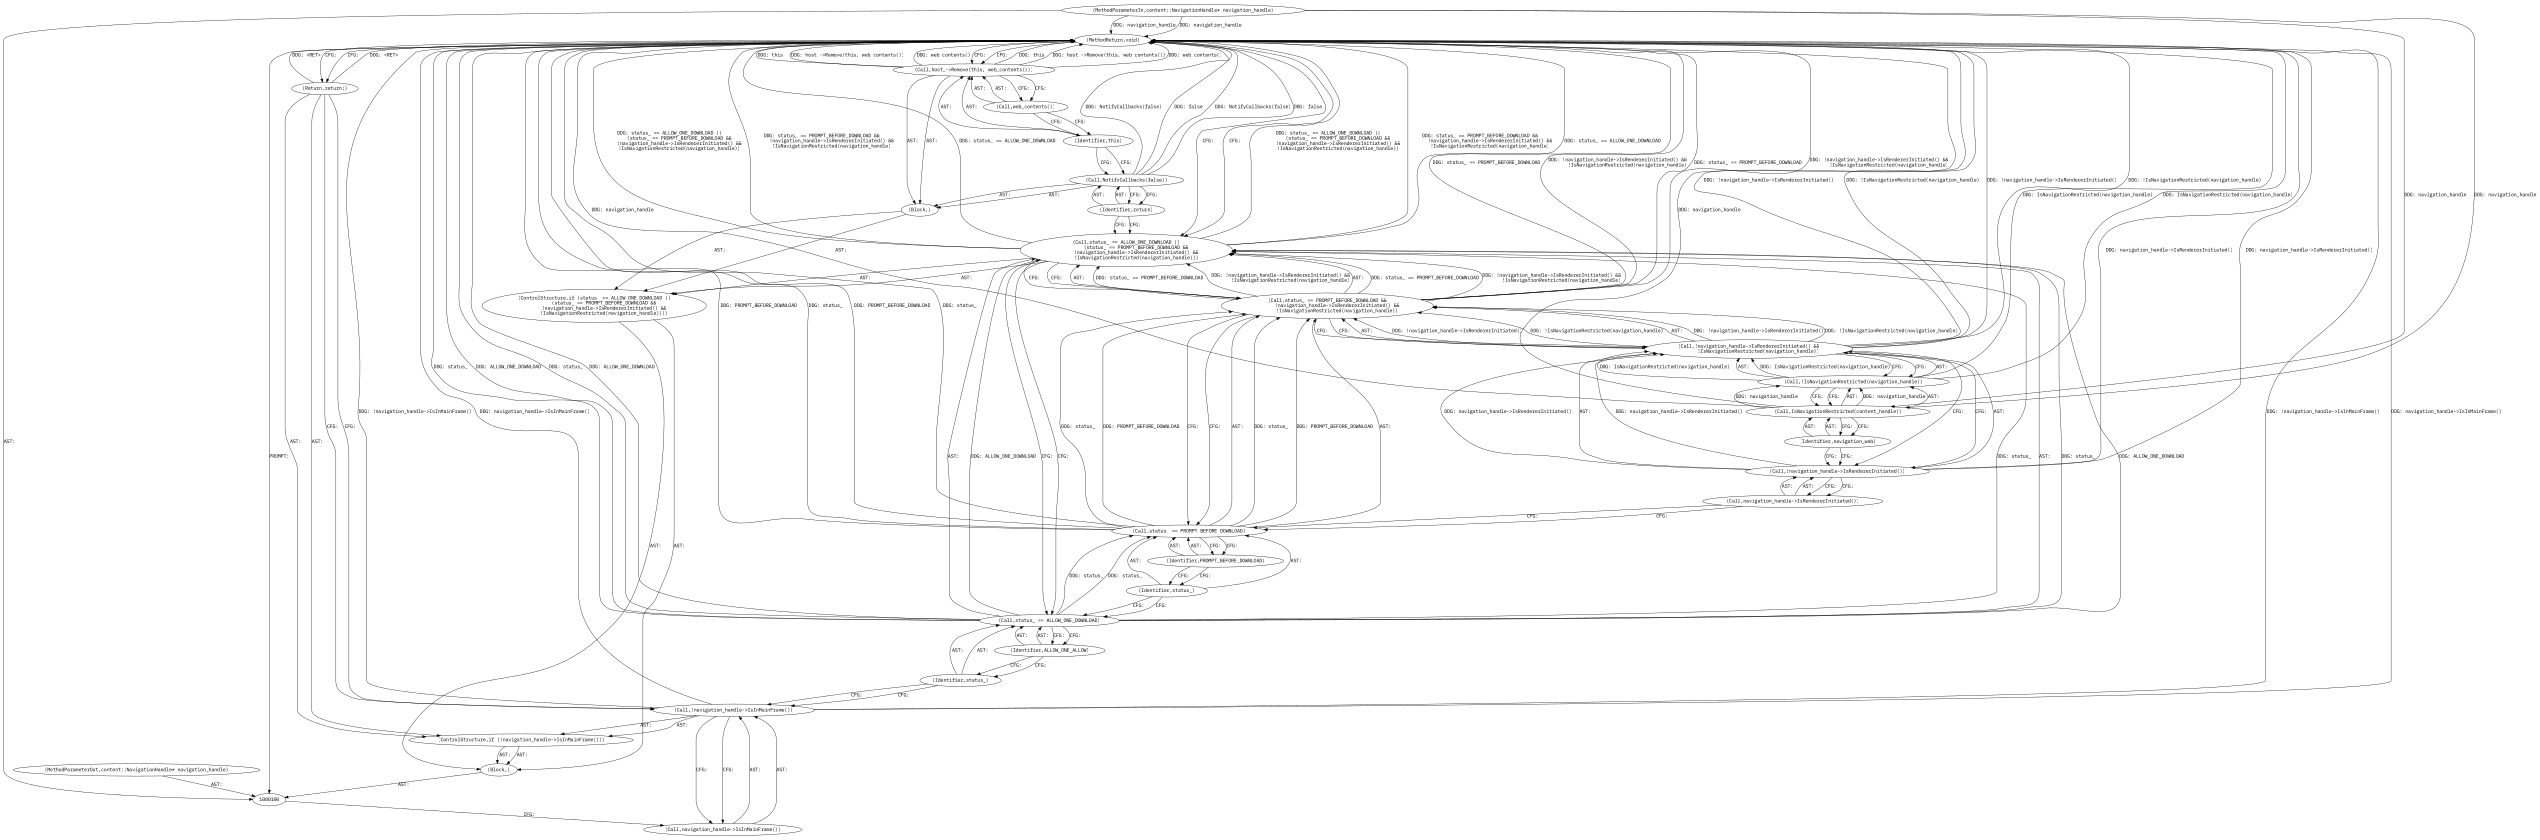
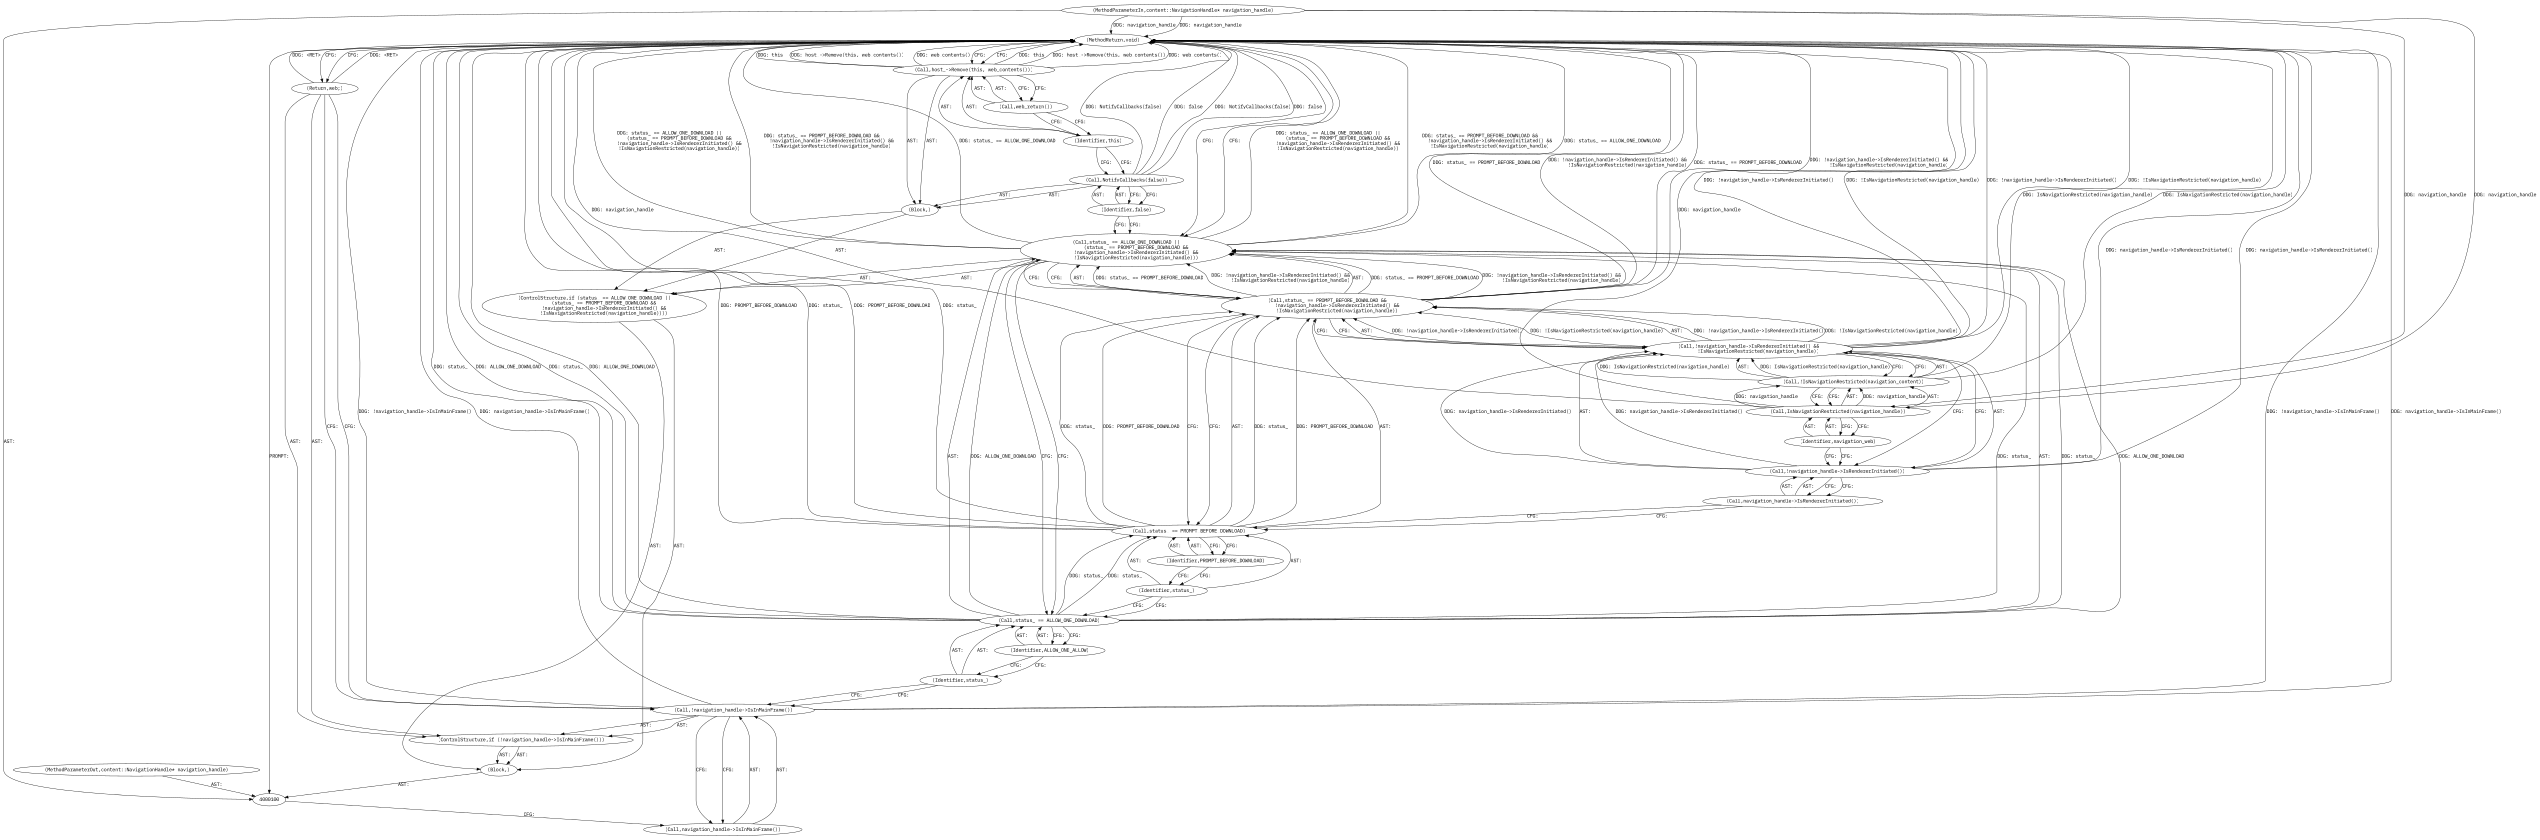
  digraph {
    fontname="IBM Plex Mono"
    node [fontname="IBM Plex Mono"]
    edge [fontname="IBM Plex Mono"]
    n1 [label="(MethodReturn,void)"]
    n2 [label="(Call,host_->Remove(this, web_contents()))"]
-   n3 [label="(Return,return;)"]
+   n3 [label="(Return,web;)"]
    n4 [label="(Call,status_ == ALLOW_ONE_DOWNLOAD ||\n       (status_ == PROMPT_BEFORE_DOWNLOAD &&\n       !navigation_handle->IsRendererInitiated() &&\n       !IsNavigationRestricted(navigation_handle)))"]
-   1000100
+   1000100 [label=4000100]
    n6 [label="(Block,)"]
-   n7 [label="(Call,web_contents())"]
+   n7 [label="(Call,web_return())"]
    n8 [label="(ControlStructure,if (!navigation_handle->IsInMainFrame()))"]
    n9 [label="(Call,!navigation_handle->IsInMainFrame())"]
    n10 [label="(Call,status_ == ALLOW_ONE_DOWNLOAD)"]
    n11 [label="(ControlStructure,if (status_ == ALLOW_ONE_DOWNLOAD ||\n       (status_ == PROMPT_BEFORE_DOWNLOAD &&\n       !navigation_handle->IsRendererInitiated() &&\n       !IsNavigationRestricted(navigation_handle))))"]
    n12 [label="(Call,status_ == PROMPT_BEFORE_DOWNLOAD &&\n       !navigation_handle->IsRendererInitiated() &&\n       !IsNavigationRestricted(navigation_handle))"]
    n13 [label="(Call,navigation_handle->IsInMainFrame())"]
-   n14 [label="(Identifier,return)"]
+   n14 [label="(Identifier,false)"]
    n15 [label="(Call,NotifyCallbacks(false))"]
    n16 [label="(Identifier,this)"]
    n17 [label="(MethodParameterIn,content::NavigationHandle* navigation_handle)"]
-   n18 [label="(Call,IsNavigationRestricted(content_handle))"]
-   n19 [label="(Call,!IsNavigationRestricted(navigation_handle))"]
+   n18 [label="(Call,IsNavigationRestricted(navigation_handle))"]
+   n19 [label="(Call,!IsNavigationRestricted(navigation_content))"]
    n20 [label="(Identifier,navigation_web)"]
    n21 [label="(MethodParameterOut,content::NavigationHandle* navigation_handle)"]
    n22 [label="(Block,)"]
    n23 [label="(Identifier,ALLOW_ONE_ALLOW)"]
    n24 [label="(Identifier,status_)"]
    n25 [label="(Call,status_ == PROMPT_BEFORE_DOWNLOAD)"]
    n26 [label="(Call,!navigation_handle->IsRendererInitiated() &&\n       !IsNavigationRestricted(navigation_handle))"]
    n27 [label="(Identifier,PROMPT_BEFORE_DOWNLOAD)"]
    n28 [label="(Identifier,status_)"]
    n29 [label="(Call,!navigation_handle->IsRendererInitiated())"]
    n30 [label="(Call,navigation_handle->IsRendererInitiated())"]
    n1 -> n2 [label="CFG: "]
    n1 -> n2 [label="CFG: "]
    n1 -> n3 [label="CFG: "]
    n1 -> n3 [label="CFG: "]
    n1 -> n4 [label="CFG: "]
    n1 -> n4 [label="CFG: "]
    n1 -> 1000100 [label="PROMPT: "]
    n2 -> n1 [label="DDG: this"]
    n2 -> n1 [label="DDG: host_->Remove(this, web_contents())"]
    n2 -> n1 [label="DDG: web_contents()"]
    n2 -> n1 [label="DDG: this"]
    n2 -> n1 [label="DDG: host_->Remove(this, web_contents())"]
    n2 -> n1 [label="DDG: web_contents()"]
    n2 -> n6 [label="AST: "]
    n2 -> n6 [label="AST: "]
    n2 -> n7 [label="CFG: "]
    n2 -> n7 [label="CFG: "]
    n3 -> n1 [label="DDG: <RET>"]
    n3 -> n1 [label="DDG: <RET>"]
    n3 -> n8 [label="AST: "]
    n3 -> n8 [label="AST: "]
    n3 -> n9 [label="CFG: "]
    n3 -> n9 [label="CFG: "]
    n4 -> n1 [label="DDG: status_ == ALLOW_ONE_DOWNLOAD ||\n       (status_ == PROMPT_BEFORE_DOWNLOAD &&\n       !navigation_handle->IsRendererInitiated() &&\n       !IsNavigationRestricted(navigation_handle))"]
    n4 -> n1 [label="DDG: status_ == PROMPT_BEFORE_DOWNLOAD &&\n       !navigation_handle->IsRendererInitiated() &&\n       !IsNavigationRestricted(navigation_handle)"]
    n4 -> n1 [label="DDG: status_ == ALLOW_ONE_DOWNLOAD"]
    n4 -> n1 [label="DDG: status_ == ALLOW_ONE_DOWNLOAD ||\n       (status_ == PROMPT_BEFORE_DOWNLOAD &&\n       !navigation_handle->IsRendererInitiated() &&\n       !IsNavigationRestricted(navigation_handle))"]
    n4 -> n1 [label="DDG: status_ == PROMPT_BEFORE_DOWNLOAD &&\n       !navigation_handle->IsRendererInitiated() &&\n       !IsNavigationRestricted(navigation_handle)"]
    n4 -> n1 [label="DDG: status_ == ALLOW_ONE_DOWNLOAD"]
    n4 -> n10 [label="CFG: "]
    n4 -> n10 [label="CFG: "]
    n4 -> n11 [label="AST: "]
    n4 -> n11 [label="AST: "]
    n4 -> n12 [label="CFG: "]
    n4 -> n12 [label="CFG: "]
    1000100 -> n13 [label="CFG: "]
    n6 -> n11 [label="AST: "]
    n6 -> n11 [label="AST: "]
    n7 -> n2 [label="AST: "]
    n7 -> n2 [label="AST: "]
    n7 -> n16 [label="CFG: "]
    n7 -> n16 [label="CFG: "]
    n8 -> n22 [label="AST: "]
    n8 -> n22 [label="AST: "]
    n9 -> n1 [label="DDG: !navigation_handle->IsInMainFrame()"]
    n9 -> n1 [label="DDG: navigation_handle->IsInMainFrame()"]
    n9 -> n1 [label="DDG: !navigation_handle->IsInMainFrame()"]
    n9 -> n1 [label="DDG: navigation_handle->IsInMainFrame()"]
    n9 -> n8 [label="AST: "]
    n9 -> n8 [label="AST: "]
    n9 -> n13 [label="CFG: "]
    n9 -> n13 [label="CFG: "]
    n10 -> n1 [label="DDG: status_"]
    n10 -> n1 [label="DDG: ALLOW_ONE_DOWNLOAD"]
    n10 -> n1 [label="DDG: status_"]
    n10 -> n1 [label="DDG: ALLOW_ONE_DOWNLOAD"]
    n10 -> n4 [label="AST: "]
    n10 -> n4 [label="DDG: status_"]
    n10 -> n4 [label="DDG: ALLOW_ONE_DOWNLOAD"]
    n10 -> n4 [label="AST: "]
    n10 -> n4 [label="DDG: status_"]
    n10 -> n4 [label="DDG: ALLOW_ONE_DOWNLOAD"]
    n10 -> n23 [label="CFG: "]
    n10 -> n23 [label="CFG: "]
    n10 -> n25 [label="DDG: status_"]
    n10 -> n25 [label="DDG: status_"]
    n11 -> n22 [label="AST: "]
    n11 -> n22 [label="AST: "]
    n12 -> n1 [label="DDG: status_ == PROMPT_BEFORE_DOWNLOAD"]
    n12 -> n1 [label="DDG: !navigation_handle->IsRendererInitiated() &&\n       !IsNavigationRestricted(navigation_handle)"]
    n12 -> n1 [label="DDG: status_ == PROMPT_BEFORE_DOWNLOAD"]
    n12 -> n1 [label="DDG: !navigation_handle->IsRendererInitiated() &&\n       !IsNavigationRestricted(navigation_handle)"]
    n12 -> n4 [label="AST: "]
    n12 -> n4 [label="DDG: status_ == PROMPT_BEFORE_DOWNLOAD"]
    n12 -> n4 [label="DDG: !navigation_handle->IsRendererInitiated() &&\n       !IsNavigationRestricted(navigation_handle)"]
    n12 -> n4 [label="AST: "]
    n12 -> n4 [label="DDG: status_ == PROMPT_BEFORE_DOWNLOAD"]
    n12 -> n4 [label="DDG: !navigation_handle->IsRendererInitiated() &&\n       !IsNavigationRestricted(navigation_handle)"]
    n12 -> n25 [label="CFG: "]
    n12 -> n25 [label="CFG: "]
    n12 -> n26 [label="CFG: "]
    n12 -> n26 [label="CFG: "]
    n13 -> n9 [label="AST: "]
    n13 -> n9 [label="AST: "]
    n14 -> n4 [label="CFG: "]
    n14 -> n4 [label="CFG: "]
    n14 -> n15 [label="AST: "]
    n14 -> n15 [label="AST: "]
    n15 -> n1 [label="DDG: NotifyCallbacks(false)"]
    n15 -> n1 [label="DDG: false"]
    n15 -> n1 [label="DDG: NotifyCallbacks(false)"]
    n15 -> n1 [label="DDG: false"]
    n15 -> n6 [label="AST: "]
    n15 -> n6 [label="AST: "]
    n15 -> n14 [label="CFG: "]
    n15 -> n14 [label="CFG: "]
    n16 -> n2 [label="AST: "]
    n16 -> n2 [label="AST: "]
    n16 -> n15 [label="CFG: "]
    n16 -> n15 [label="CFG: "]
    n17 -> n1 [label="DDG: navigation_handle"]
    n17 -> n1 [label="DDG: navigation_handle"]
    n17 -> 1000100 [label="AST: "]
    n17 -> n18 [label="DDG: navigation_handle"]
    n17 -> n18 [label="DDG: navigation_handle"]
    n18 -> n1 [label="DDG: navigation_handle"]
    n18 -> n1 [label="DDG: navigation_handle"]
    n18 -> n19 [label="AST: "]
    n18 -> n19 [label="DDG: navigation_handle"]
    n18 -> n19 [label="AST: "]
    n18 -> n19 [label="DDG: navigation_handle"]
    n18 -> n20 [label="CFG: "]
    n18 -> n20 [label="CFG: "]
    n19 -> n1 [label="DDG: IsNavigationRestricted(navigation_handle)"]
    n19 -> n1 [label="DDG: IsNavigationRestricted(navigation_handle)"]
    n19 -> n18 [label="CFG: "]
    n19 -> n18 [label="CFG: "]
    n19 -> n26 [label="AST: "]
    n19 -> n26 [label="DDG: IsNavigationRestricted(navigation_handle)"]
    n19 -> n26 [label="AST: "]
    n19 -> n26 [label="DDG: IsNavigationRestricted(navigation_handle)"]
    n20 -> n18 [label="AST: "]
    n20 -> n18 [label="AST: "]
    n20 -> n29 [label="CFG: "]
    n20 -> n29 [label="CFG: "]
    n21 -> 1000100 [label="AST: "]
    n22 -> 1000100 [label="AST: "]
    n23 -> n10 [label="AST: "]
    n23 -> n10 [label="AST: "]
    n23 -> n24 [label="CFG: "]
    n23 -> n24 [label="CFG: "]
    n24 -> n9 [label="CFG: "]
    n24 -> n9 [label="CFG: "]
    n24 -> n10 [label="AST: "]
    n24 -> n10 [label="AST: "]
    n25 -> n1 [label="DDG: status_"]
    n25 -> n1 [label="DDG: PROMPT_BEFORE_DOWNLOAD"]
    n25 -> n1 [label="DDG: status_"]
    n25 -> n1 [label="DDG: PROMPT_BEFORE_DOWNLOAD"]
    n25 -> n12 [label="AST: "]
    n25 -> n12 [label="DDG: status_"]
    n25 -> n12 [label="DDG: PROMPT_BEFORE_DOWNLOAD"]
    n25 -> n12 [label="AST: "]
    n25 -> n12 [label="DDG: status_"]
    n25 -> n12 [label="DDG: PROMPT_BEFORE_DOWNLOAD"]
    n25 -> n27 [label="CFG: "]
    n25 -> n27 [label="CFG: "]
    n26 -> n1 [label="DDG: !navigation_handle->IsRendererInitiated()"]
    n26 -> n1 [label="DDG: !IsNavigationRestricted(navigation_handle)"]
    n26 -> n1 [label="DDG: !navigation_handle->IsRendererInitiated()"]
    n26 -> n1 [label="DDG: !IsNavigationRestricted(navigation_handle)"]
    n26 -> n12 [label="AST: "]
    n26 -> n12 [label="DDG: !navigation_handle->IsRendererInitiated()"]
    n26 -> n12 [label="DDG: !IsNavigationRestricted(navigation_handle)"]
    n26 -> n12 [label="AST: "]
    n26 -> n12 [label="DDG: !navigation_handle->IsRendererInitiated()"]
    n26 -> n12 [label="DDG: !IsNavigationRestricted(navigation_handle)"]
    n26 -> n19 [label="CFG: "]
    n26 -> n19 [label="CFG: "]
    n26 -> n29 [label="CFG: "]
    n26 -> n29 [label="CFG: "]
    n27 -> n25 [label="AST: "]
    n27 -> n25 [label="AST: "]
    n27 -> n28 [label="CFG: "]
    n27 -> n28 [label="CFG: "]
    n28 -> n10 [label="CFG: "]
    n28 -> n10 [label="CFG: "]
    n28 -> n25 [label="AST: "]
    n28 -> n25 [label="AST: "]
    n29 -> n1 [label="DDG: navigation_handle->IsRendererInitiated()"]
    n29 -> n1 [label="DDG: navigation_handle->IsRendererInitiated()"]
    n29 -> n26 [label="AST: "]
    n29 -> n26 [label="DDG: navigation_handle->IsRendererInitiated()"]
    n29 -> n26 [label="AST: "]
    n29 -> n26 [label="DDG: navigation_handle->IsRendererInitiated()"]
    n29 -> n30 [label="CFG: "]
    n29 -> n30 [label="CFG: "]
    n30 -> n25 [label="CFG: "]
    n30 -> n25 [label="CFG: "]
    n30 -> n29 [label="AST: "]
    n30 -> n29 [label="AST: "]
  }
